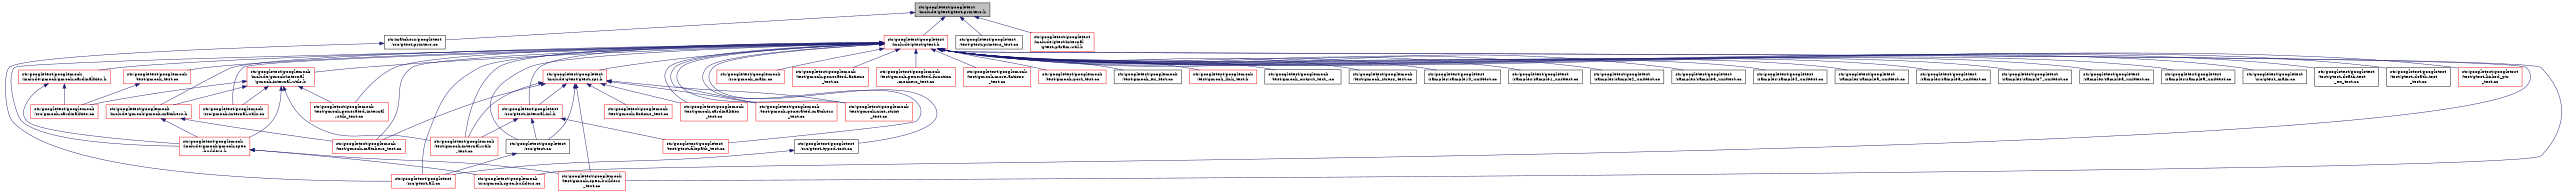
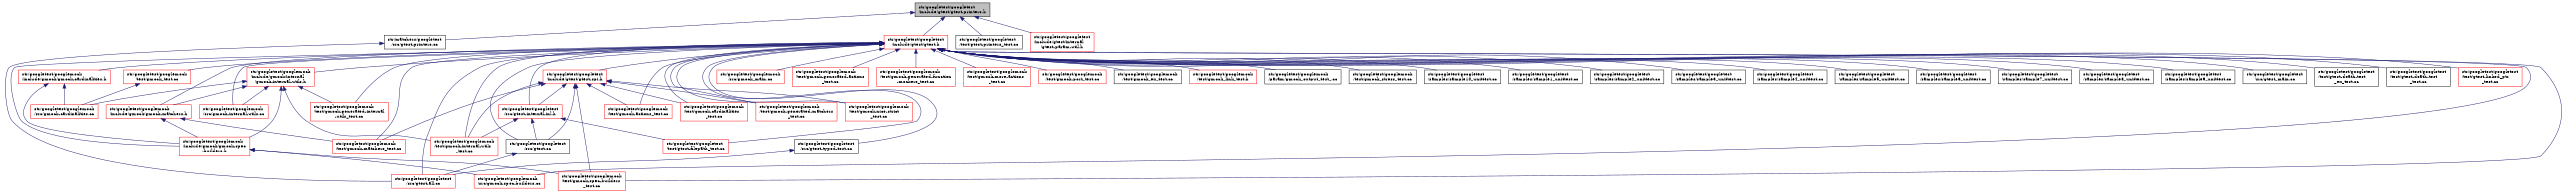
  digraph {
    fontname="DejaVu Serif"
    node [color=red fillcolor=white fontname="DejaVu Serif" fontsize=10 shape=record style=filled]
    edge [color=midnightblue dir=back fontname="DejaVu Serif" fontsize=10 labelfontname=Helvetica labelfontsize=10 style=solid]
    n1 [color=black fillcolor=grey75 fontcolor=black height=0.2 label="str/googletest/googletest\l/include/gtest/gtest-printers.h" width=0.4]
    n2 [height=0.2 label="str/googletest/googletest\l/include/gtest/gtest.h" width=0.4]
    n3 [color=black height=0.2 label="str/googletest/googletest\l/test/gtest-printers_test.cc" width=0.4]
    n4 [height=0.2 label="str/googletest/googletest\l/include/gtest/internal\l/gtest-param-util.h" width=0.4]
    n5 [color=black height=0.2 label="str/matchers/googletest\l/src/gtest-printers.cc" width=0.4]
    n6 [height=0.2 label="str/googletest/googlemock\l/include/gmock/gmock-cardinalities.h" width=0.4]
    n7 [height=0.2 label="str/googletest/googlemock\l/include/gmock/gmock-spec\l-builders.h" width=0.4]
    n8 [height=0.2 label="str/googletest/googlemock\l/src/gmock-spec-builders.cc" width=0.4]
    n9 [height=0.2 label="str/googletest/googlemock\l/test/gmock-spec-builders\l_test.cc" width=0.4]
    n10 [height=0.2 label="str/googletest/googlemock\l/include/gmock/gmock-matchers.h" width=0.4]
    n11 [height=0.2 label="str/googletest/googlemock\l/test/gmock-matchers_test.cc" width=0.4]
    n12 [height=0.2 label="str/googletest/googlemock\l/include/gmock/internal\l/gmock-internal-utils.h" width=0.4]
    n13 [height=0.2 label="str/googletest/googlemock\l/src/gmock-internal-utils.cc" width=0.4]
    n14 [height=0.2 label="str/googletest/googlemock\l/test/gmock-generated-internal\l-utils_test.cc" width=0.4]
    n15 [height=0.2 label="str/googletest/googlemock\l/test/gmock-internal-utils\l_test.cc" width=0.4]
    n16 [height=0.2 label="str/googletest/googlemock\l/src/gmock_main.cc" width=0.4]
    n17 [height=0.2 label="str/googletest/googlemock\l/test/gmock-actions_test.cc" width=0.4]
    n18 [height=0.2 label="str/googletest/googlemock\l/test/gmock-cardinalities\l_test.cc" width=0.4]
    n19 [height=0.2 label="str/googletest/googlemock\l/test/gmock-generated-actions\l_test.cc" width=0.4]
    n20 [height=0.2 label="str/googletest/googlemock\l/test/gmock-generated-function\l-mockers_test.cc" width=0.4]
    n21 [height=0.2 label="str/googletest/googlemock\l/test/gmock-generated-matchers\l_test.cc" width=0.4]
    n22 [height=0.2 label="str/googletest/googlemock\l/test/gmock-more-actions\l_test.cc" width=0.4]
    n23 [height=0.2 label="str/googletest/googlemock\l/test/gmock-nice-strict\l_test.cc" width=0.4]
    n24 [height=0.2 label="str/googletest/googlemock\l/test/gmock-port_test.cc" width=0.4]
    n25 [color=black height=0.2 label="str/googletest/googlemock\l/test/gmock_ex_test.cc" width=0.4]
    n26 [height=0.2 label="str/googletest/googlemock\l/test/gmock_link_test.h" width=0.4]
-   n27 [color=black height=0.2 label="str/googletest/googlemock\l/test/gmock_output_test_.cc" width=0.4]
+   n27 [color=black height=0.2 label="str/googletest/googlemock\l/param/gmock_output_test_.cc" width=0.4]
    n28 [color=black height=0.2 label="str/googletest/googlemock\l/test/gmock_stress_test.cc" width=0.4]
    n29 [height=0.2 label="str/googletest/googlemock\l/test/gmock_test.cc" width=0.4]
    n30 [height=0.2 label="str/googletest/googletest\l/include/gtest/gtest-spi.h" width=0.4]
    n31 [height=0.2 label="str/googletest/googletest\l/src/gtest-internal-inl.h" width=0.4]
    n32 [color=black height=0.2 label="str/googletest/googletest\l/src/gtest.cc" width=0.4]
    n33 [height=0.2 label="str/googletest/googletest\l/src/gtest-all.cc" width=0.4]
    n34 [height=0.2 label="str/googletest/googletest\l/test/gtest-filepath_test.cc" width=0.4]
    n35 [color=black height=0.2 label="str/googletest/googletest\l/samples/sample10_unittest.cc" width=0.4]
    n36 [color=black height=0.2 label="str/googletest/googletest\l/samples/sample1_unittest.cc" width=0.4]
    n37 [color=black height=0.2 label="str/googletest/googletest\l/samples/sample2_unittest.cc" width=0.4]
    n38 [color=black height=0.2 label="str/googletest/googletest\l/samples/sample3_unittest.cc" width=0.4]
    n39 [color=black height=0.2 label="str/googletest/googletest\l/samples/sample4_unittest.cc" width=0.4]
    n40 [color=black height=0.2 label="str/googletest/googletest\l/samples/sample5_unittest.cc" width=0.4]
    n41 [color=black height=0.2 label="str/googletest/googletest\l/samples/sample6_unittest.cc" width=0.4]
    n42 [color=black height=0.2 label="str/googletest/googletest\l/samples/sample7_unittest.cc" width=0.4]
    n43 [color=black height=0.2 label="str/googletest/googletest\l/samples/sample8_unittest.cc" width=0.4]
    n44 [color=black height=0.2 label="str/googletest/googletest\l/samples/sample9_unittest.cc" width=0.4]
    n45 [color=black height=0.2 label="str/googletest/googletest\l/src/gtest-typed-test.cc" width=0.4]
    n46 [color=black height=0.2 label="str/googletest/googletest\l/src/gtest_main.cc" width=0.4]
    n47 [color=black height=0.2 label="str/googletest/googletest\l/test/gtest-death-test\l_ex_test.cc" width=0.4]
    n48 [color=black height=0.2 label="str/googletest/googletest\l/test/gtest-death-test\l_test.cc" width=0.4]
    n49 [height=0.2 label="str/googletest/googletest\l/test/gtest-linked_ptr\l_test.cc" width=0.4]
    n50 [height=0.2 label="str/googletest/googlemock\l/src/gmock-cardinalities.cc" width=0.4]
    n1 -> n2
    n1 -> n3
    n1 -> n4
    n1 -> n5
    n2 -> n6
    n2 -> n7
    n2 -> n8
    n2 -> n9
    n2 -> n10
    n2 -> n11
    n2 -> n12
    n2 -> n13
    n2 -> n14
    n2 -> n15
    n2 -> n16
+   n2 -> n17
    n2 -> n18
    n2 -> n19
    n2 -> n20
    n2 -> n21
    n2 -> n22
    n2 -> n23
    n2 -> n24
    n2 -> n25
    n2 -> n26
    n2 -> n27
    n2 -> n28
    n2 -> n29
    n2 -> n30
    n2 -> n31
    n2 -> n32
    n2 -> n33
    n2 -> n34
    n2 -> n35
    n2 -> n36
    n2 -> n37
    n2 -> n38
    n2 -> n39
    n2 -> n40
    n2 -> n41
    n2 -> n42
    n2 -> n43
    n2 -> n44
    n2 -> n45
    n2 -> n46
    n2 -> n47
    n2 -> n48
    n2 -> n49
    n5 -> n33
    n6 -> n7
    n6 -> n50
    n7 -> n8
    n7 -> n9
    n10 -> n7
    n10 -> n11
    n12 -> n7
    n12 -> n10
    n12 -> n13
    n12 -> n14
    n12 -> n15
    n12 -> n50
    n29 -> n50
    n30 -> n9
    n30 -> n11
    n30 -> n15
    n30 -> n17
    n30 -> n18
    n30 -> n21
    n30 -> n23
    n30 -> n31
    n30 -> n32
    n31 -> n15
    n31 -> n32
    n31 -> n34
    n32 -> n33
    n45 -> n33
  }
